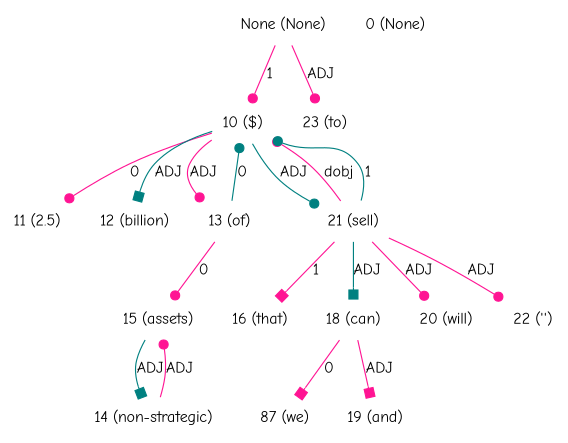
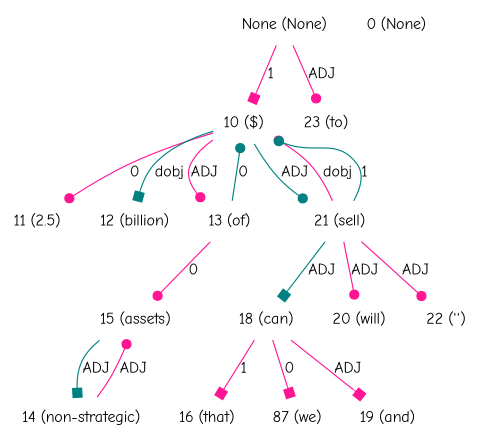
  digraph {
    fontname="Comic Neue"
    node [fontname="Comic Neue" shape=plaintext]
    edge [arrowhead=dot color=deeppink dir=forward fontname="Comic Neue"]
    n1 [label="None (None)"]
    n2 [label="10 ($)"]
    n3 [label="23 (to)"]
    n4 [label="11 (2.5)"]
    n5 [label="12 (billion)"]
    n6 [label="13 (of)"]
    n7 [label="21 (sell)"]
    n8 [label="15 (assets)"]
    n9 [label="16 (that)"]
    n10 [label="18 (can)"]
    n11 [label="20 (will)"]
    n12 [label="22 ('')"]
    n13 [label="0 (None)"]
    n14 [label="14 (non-strategic)"]
    n15 [label="87 (we)"]
    n16 [label="19 (and)"]
-   n1 -> n2 [label=1]
+   n1 -> n2 [arrowhead=box label=1]
    n1 -> n3 [label=ADJ]
    n2 -> n4 [label=0]
-   n2 -> n5 [arrowhead=box color=teal label=ADJ]
+   n2 -> n5 [arrowhead=box color=teal label=dobj]
    n2 -> n6 [label=ADJ]
    n2 -> n7 [color=teal label=ADJ]
    n6 -> n2 [color=teal label=0]
    n6 -> n8 [label=0]
    n7 -> n2 [label=dobj]
    n7 -> n2 [color=teal label=1]
-   n7 -> n9 [arrowhead=box label=1]
+   n10 -> n9 [arrowhead=box label=1]
    n7 -> n10 [arrowhead=box color=teal label=ADJ]
    n7 -> n11 [label=ADJ]
    n7 -> n12 [label=ADJ]
    n8 -> n14 [arrowhead=box color=teal label=ADJ]
    n10 -> n15 [arrowhead=box label=0]
    n10 -> n16 [arrowhead=box label=ADJ]
    n14 -> n8 [label=ADJ]
  }
